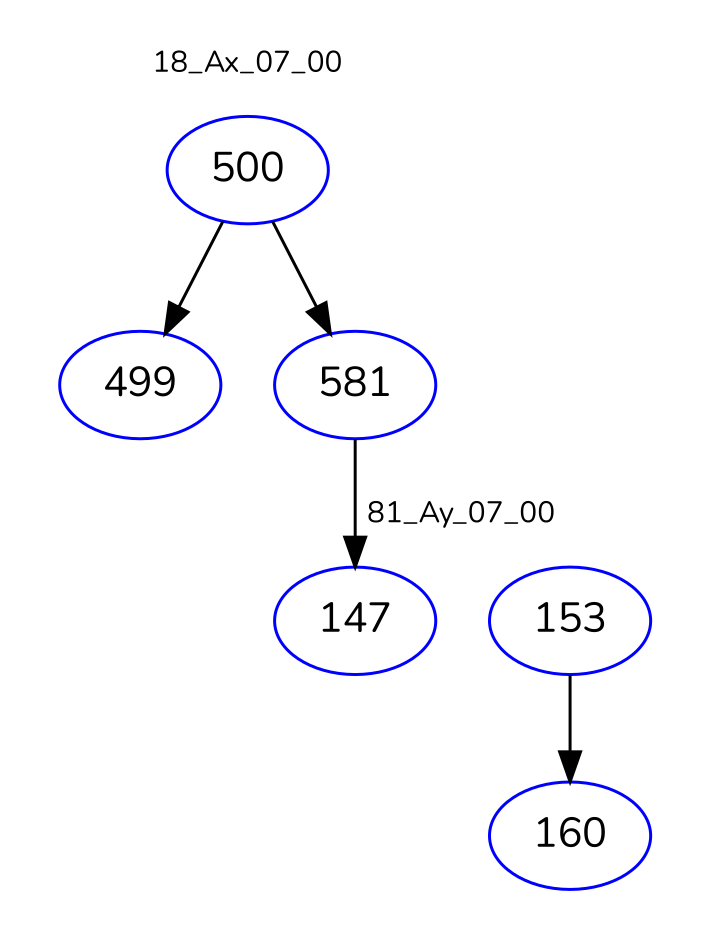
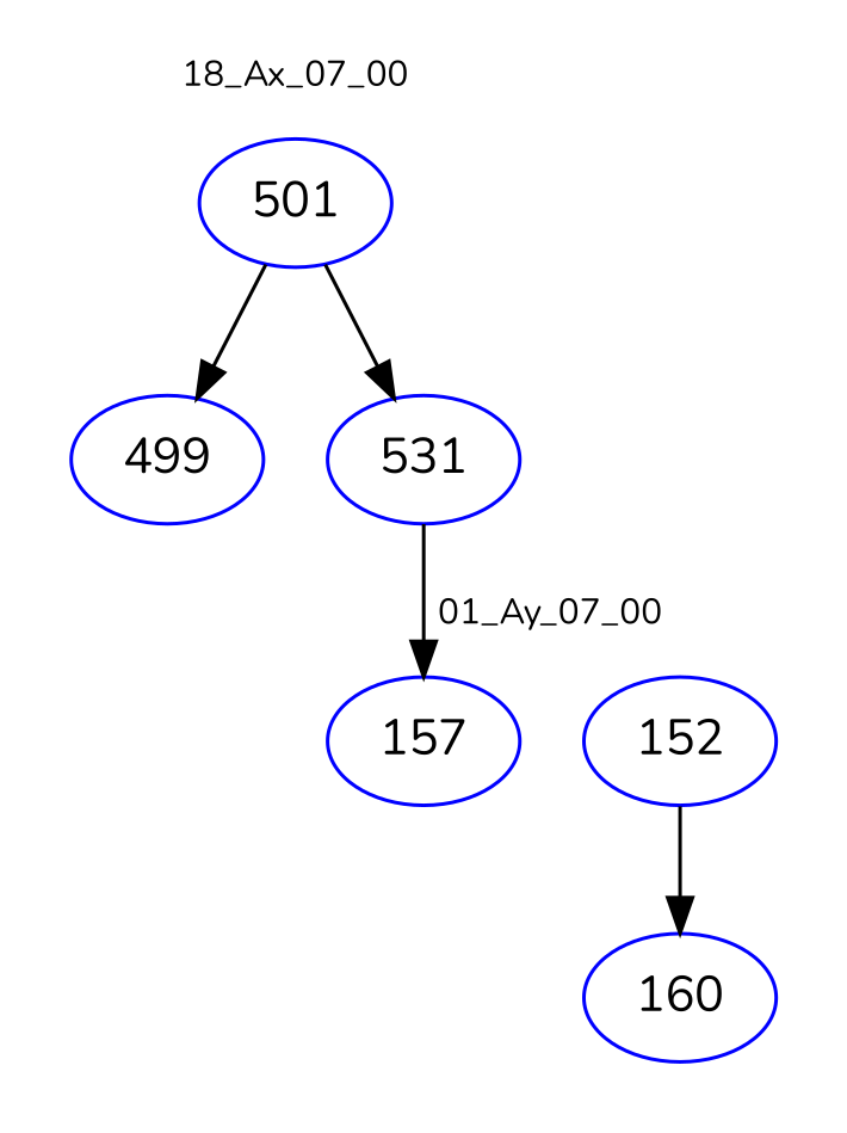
  digraph {
    fontname=Nunito
    node [color=blue fontname=Nunito]
    edge [color=black fontname=Nunito]
-   n1 [label=500]
+   n1 [label=501]
    n2 [label=499]
-   n3 [label=581]
-   n4 [label=153]
-   n5 [label=147]
+   n3 [label=531]
+   n4 [label=152]
+   n5 [label=157]
    n6 [label=160]
    subgraph cluster_1 {
      color=white
      fontsize=10
      label="18_Ax_07_00"
      n1
      n2
      n3
    }
    subgraph cluster_2 {
      color=white
      fontsize=10
-     label="81_Ay_07_00"
+     label="01_Ay_07_00"
      n4
      n5
      n6
    }
    n1 -> n2
    n1 -> n3
    n3 -> n5
    n4 -> n6
  }
